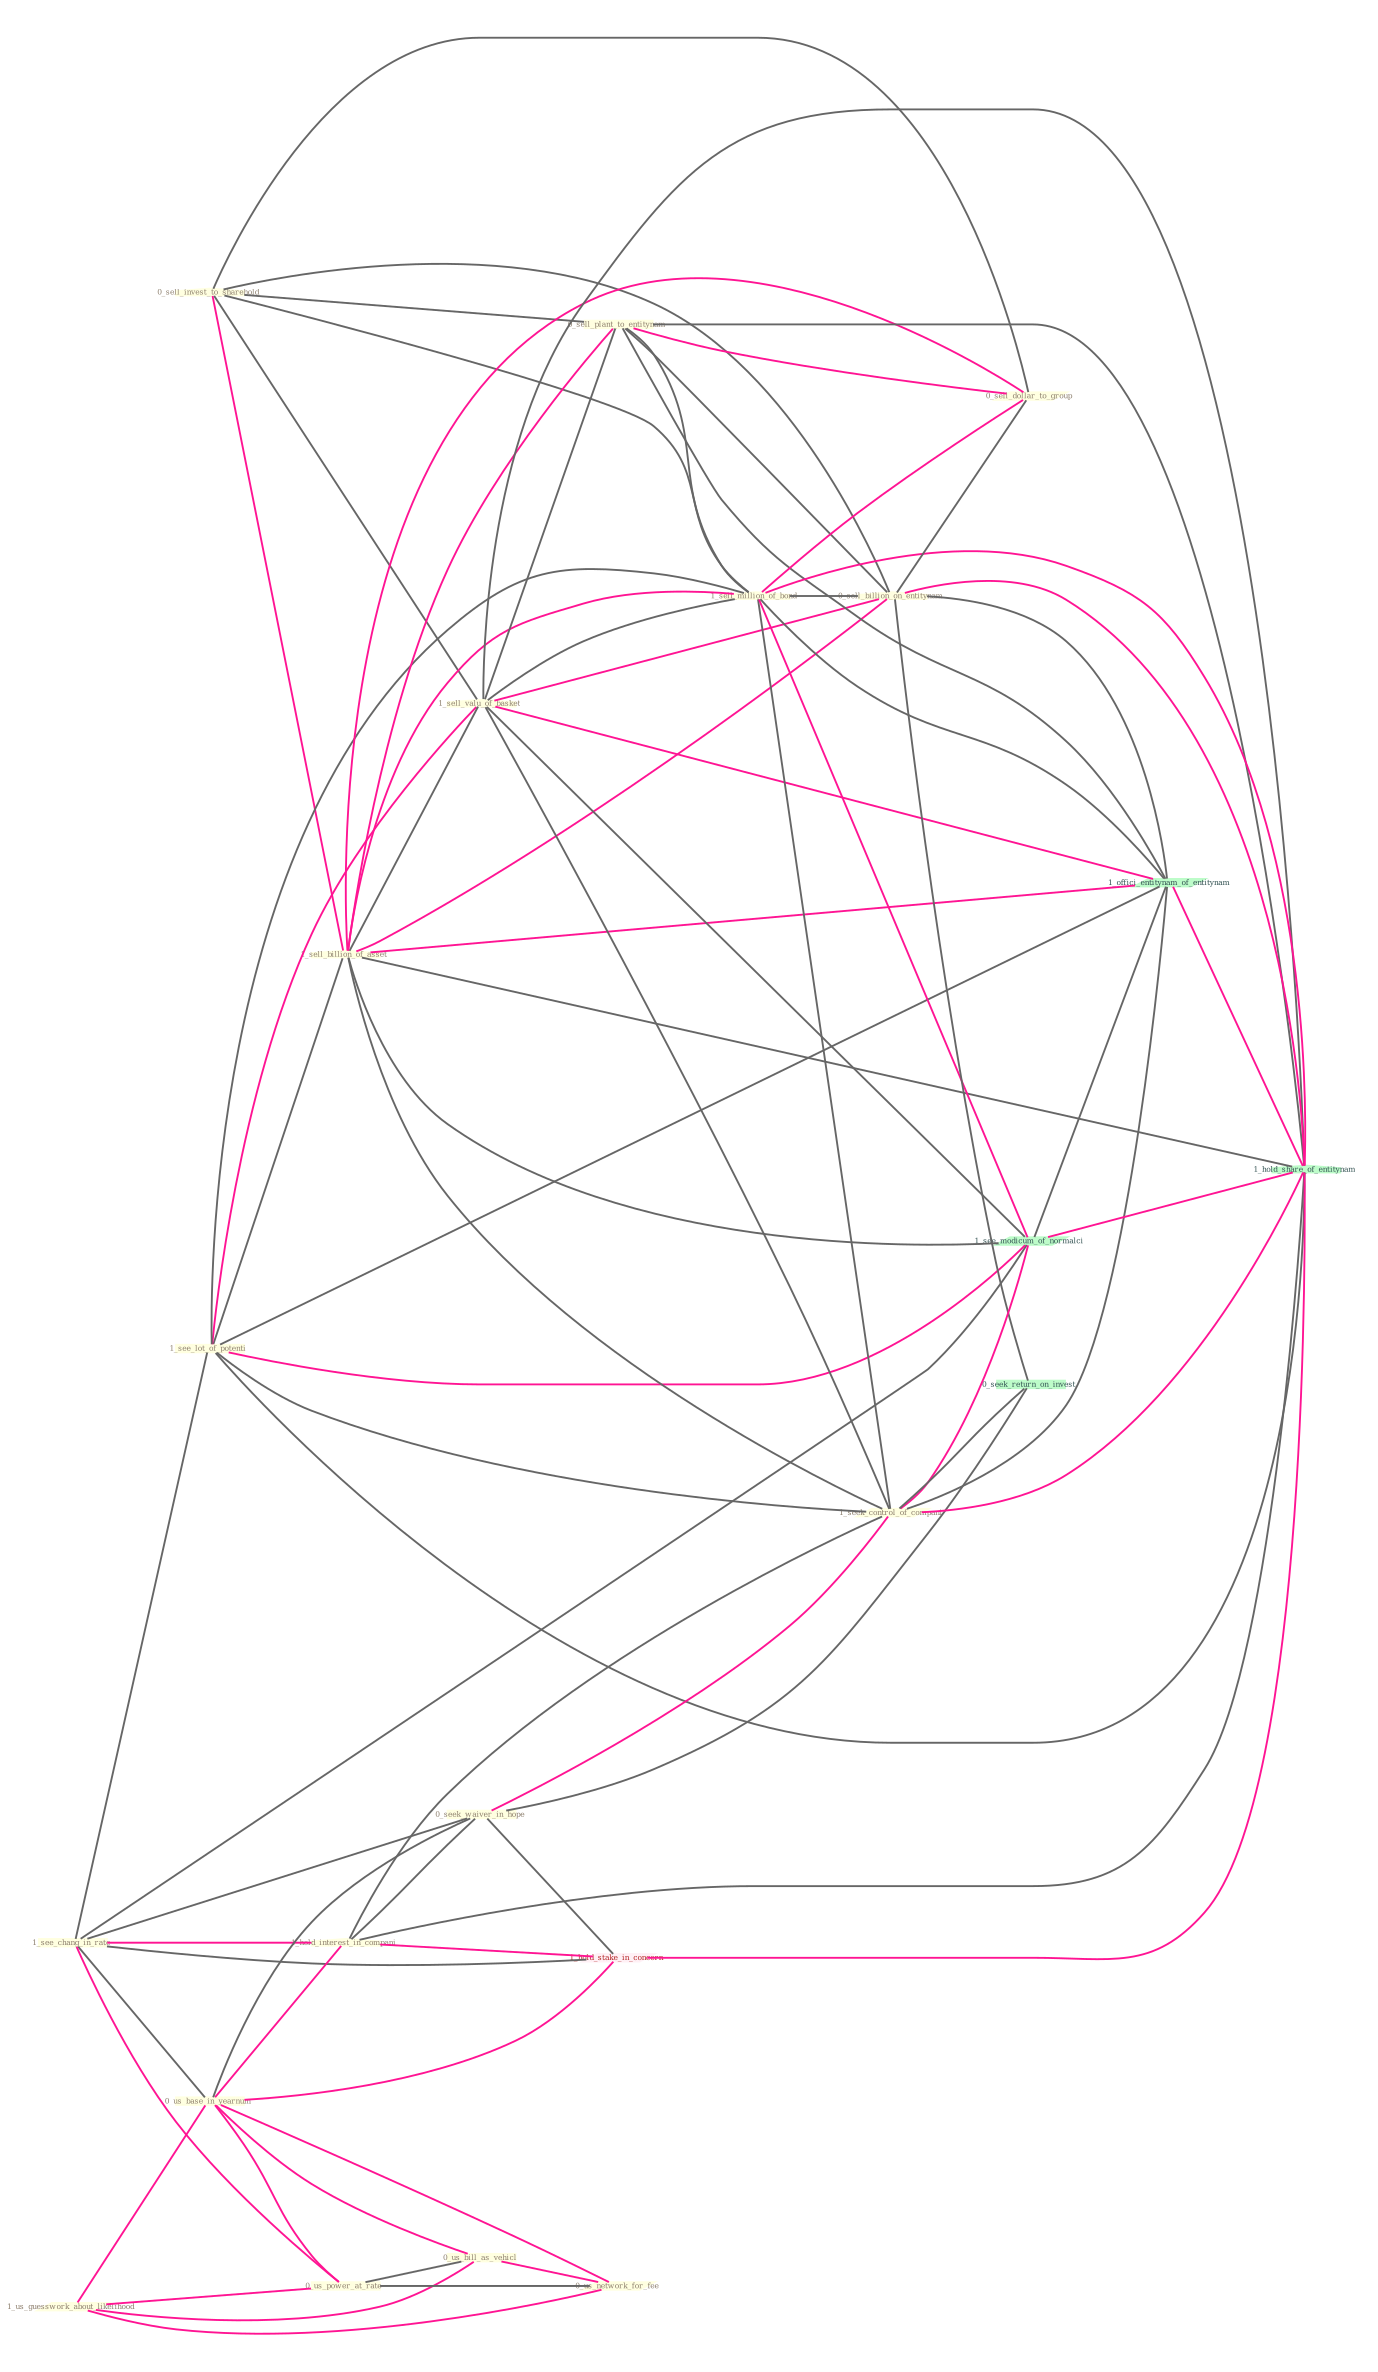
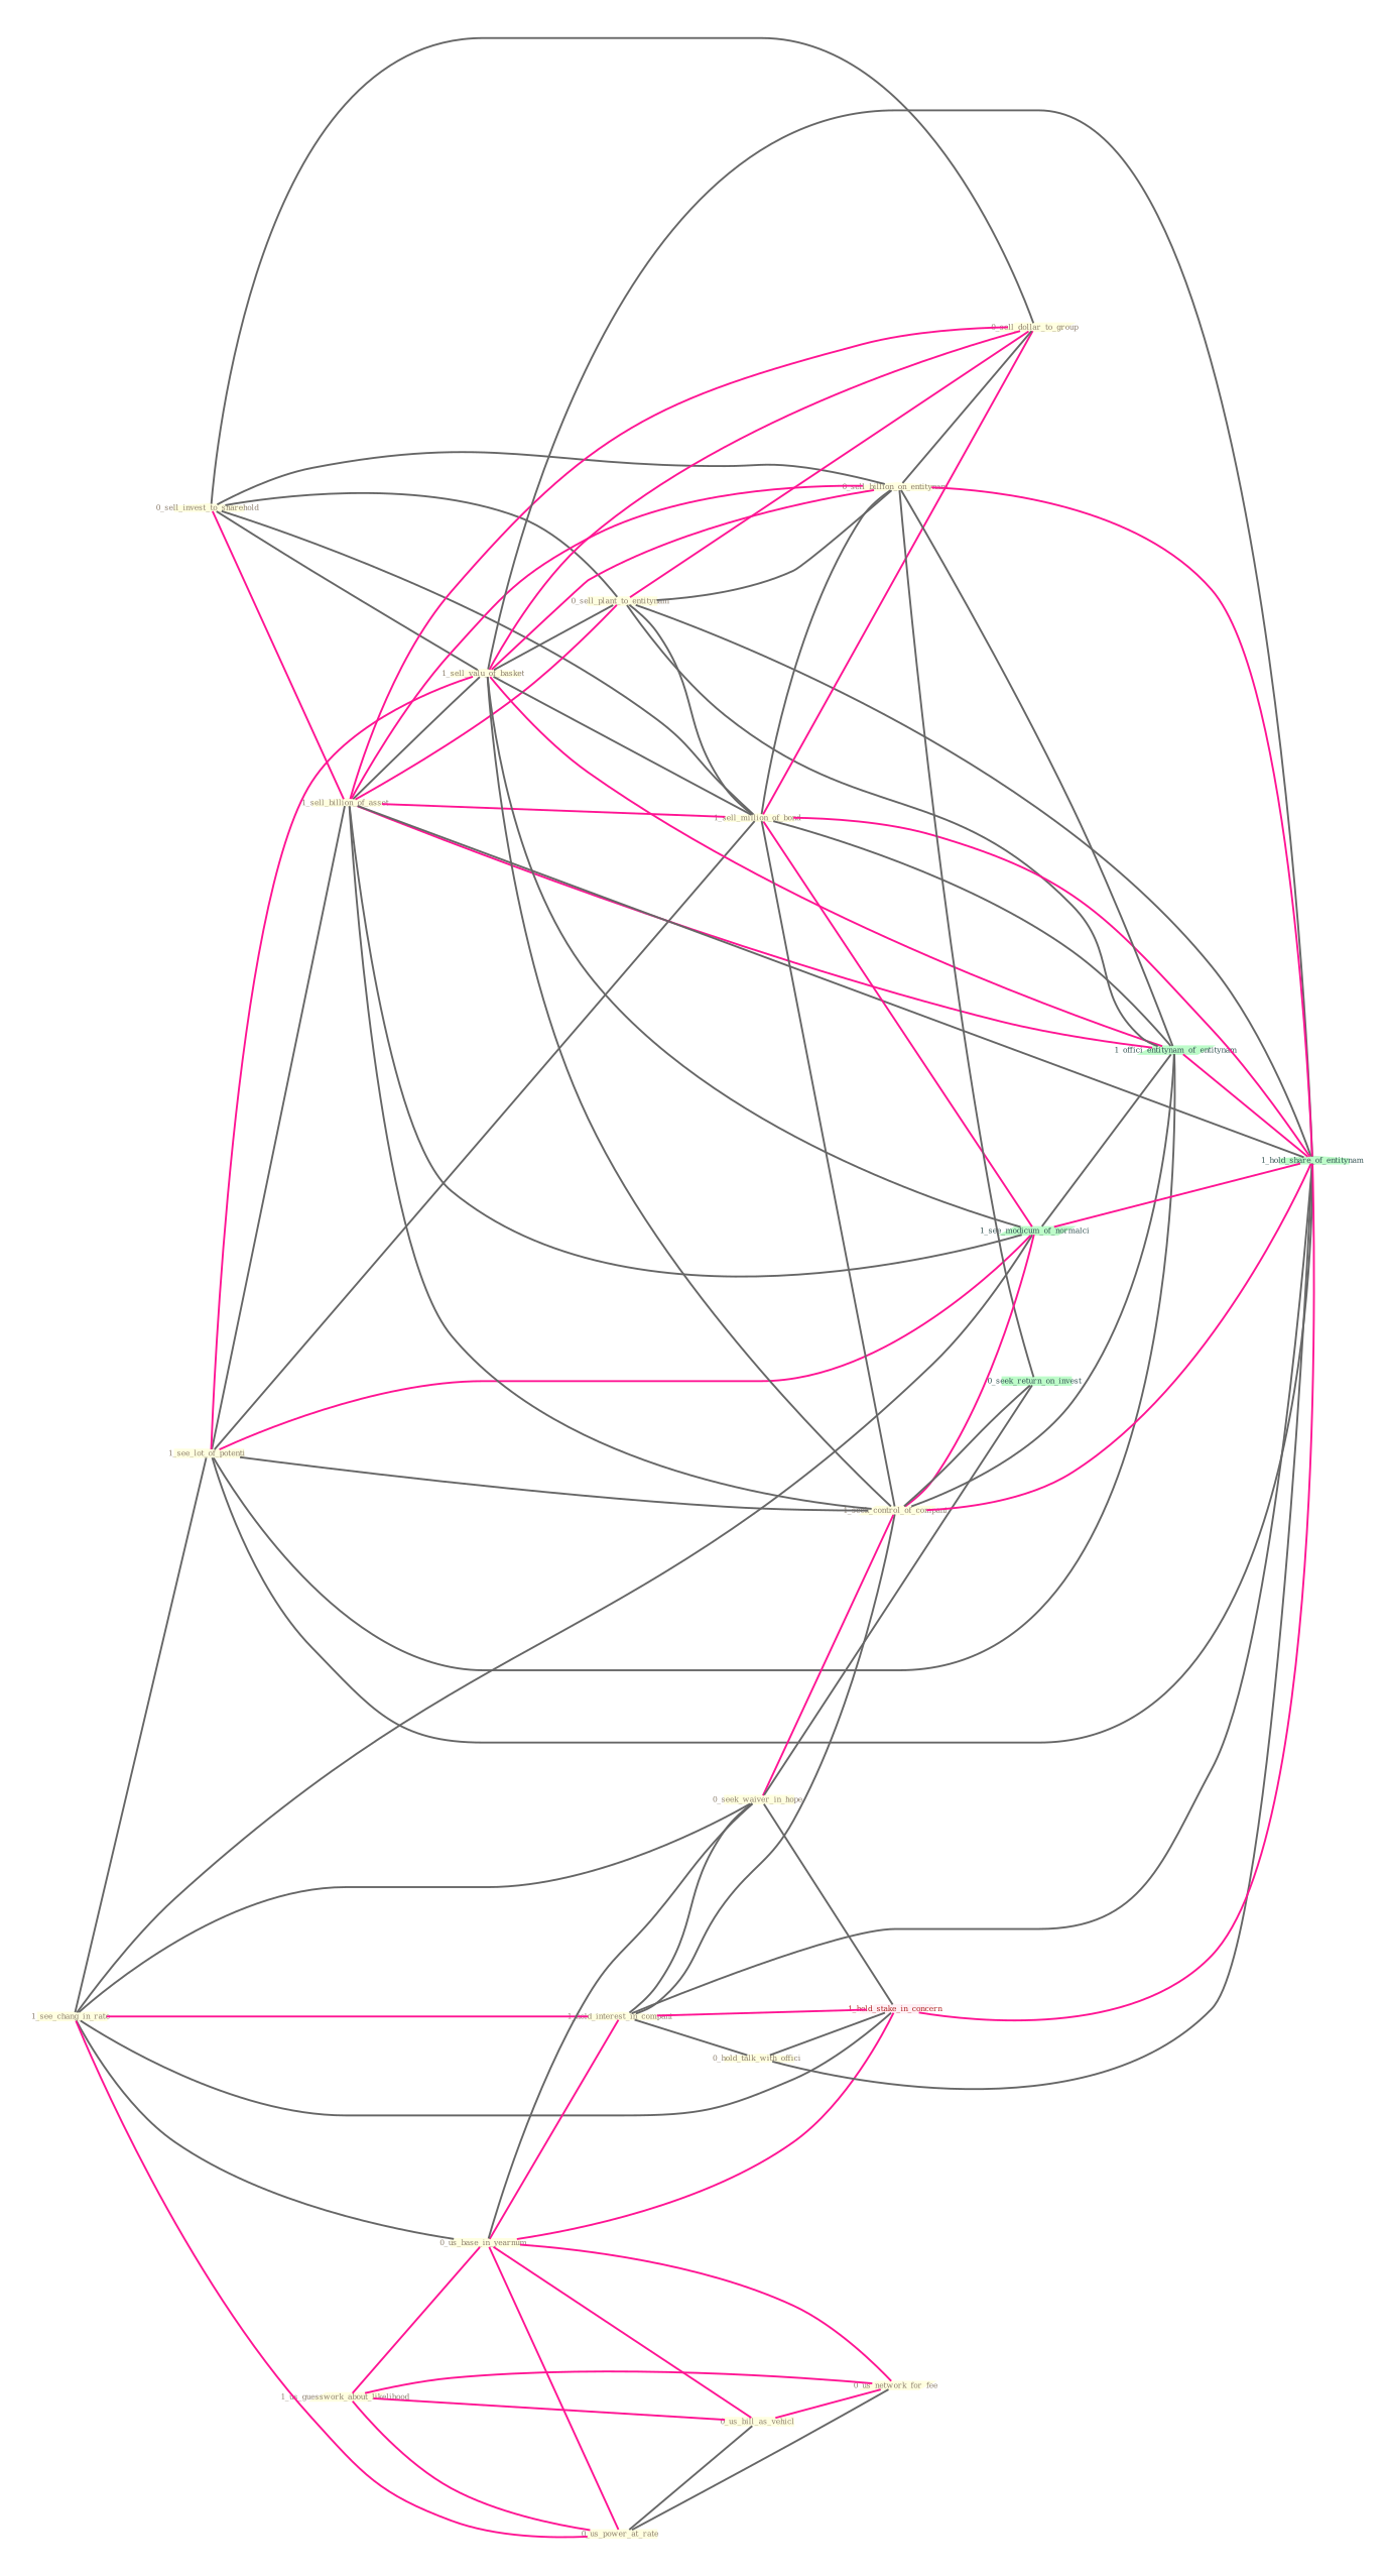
  graph {
    rankdir=LR
    node [color="#ffffe0" fixedsize=true fontcolor="#8b7d6b" fontsize=4 shape=box style=filled]
    edge [color=gray40 w=1]
    "1_us_guesswork_about_likelihood " [height=.06 shape=parallelogram width=.5]
    "1_see_chang_in_rate " [height=.06 width=.5]
    "0_sell_invest_to_sharehold " [height=.06 shape=house width=.5]
    "0_us_base_in_yearnum " [height=.06 width=.5]
    "1_see_lot_of_potenti " [height=.06 width=.5]
    "1_sell_billion_of_asset " [height=.06 shape=house width=.5]
    "1_hold_interest_in_compani " [height=.06 shape=house width=.5]
    "1_sell_valu_of_basket " [height=.06 shape=house width=.5]
    "0_us_power_at_rate " [height=.06 width=.5]
+   "0_hold_talk_with_offici " [height=.06 shape=house width=.5]
    "0_sell_plant_to_entitynam " [height=.06 width=.5]
    "1_sell_million_of_bond " [height=.06 shape=house width=.5]
    "0_us_bill_as_vehicl " [height=.06 width=.5]
    "0_sell_billion_on_entitynam " [height=.06 shape=house width=.5]
    "0_seek_waiver_in_hope " [height=.06 width=.5]
    "0_us_network_for_fee " [height=.06 shape=parallelogram width=.5]
    "1_seek_control_of_compani " [height=.06 shape=parallelogram width=.5]
    "0_sell_dollar_to_group " [height=.06 shape=parallelogram width=.5]
    "1_hold_stake_in_concern " [color="#fff0f5" fontcolor="#b22222" height=.06 shape=parallelogram width=.5]
    "1_see_modicum_of_normalci " [color="#BDFCC9" fontcolor="#2f4f4f" height=.06 shape=parallelogram width=.5]
    n21 [color="#BDFCC9" fontcolor="#2f4f4f" height=.06 label="1_offici_entitynam_of_entitynam" shape=parallelogram width=.5]
    "1_hold_share_of_entitynam " [color="#BDFCC9" fontcolor="#2f4f4f" height=.06 shape=house width=.5]
    "0_seek_return_on_invest " [color="#BDFCC9" fontcolor="#2f4f4f" height=.06 width=.5]
    subgraph sub_1 {
      "1_us_guesswork_about_likelihood "
      "1_see_chang_in_rate "
      "0_sell_invest_to_sharehold "
      "0_us_base_in_yearnum "
      "1_see_lot_of_potenti "
      "1_sell_billion_of_asset "
      "1_hold_interest_in_compani "
      "1_sell_valu_of_basket "
      "0_us_power_at_rate "
+     "0_hold_talk_with_offici "
      "0_sell_plant_to_entitynam "
      "1_sell_million_of_bond "
      "0_us_bill_as_vehicl "
      "0_sell_billion_on_entitynam "
      "0_seek_waiver_in_hope "
      "0_us_network_for_fee "
      "1_seek_control_of_compani "
      "0_sell_dollar_to_group "
    }
    subgraph sub_2 {
      "1_hold_stake_in_concern "
    }
    "1_us_guesswork_about_likelihood " -- "0_us_base_in_yearnum " [color=deeppink]
    "1_us_guesswork_about_likelihood " -- "0_us_power_at_rate " [color=deeppink]
    "1_us_guesswork_about_likelihood " -- "0_us_bill_as_vehicl " [color=deeppink]
    "1_us_guesswork_about_likelihood " -- "0_us_network_for_fee " [color=deeppink]
    "1_see_chang_in_rate " -- "0_us_base_in_yearnum "
    "1_see_chang_in_rate " -- "1_see_lot_of_potenti "
    "1_see_chang_in_rate " -- "1_hold_interest_in_compani " [color=deeppink]
    "1_see_chang_in_rate " -- "0_us_power_at_rate " [color=deeppink]
    "1_see_chang_in_rate " -- "0_seek_waiver_in_hope "
    "1_see_chang_in_rate " -- "1_hold_stake_in_concern "
    "1_see_chang_in_rate " -- "1_see_modicum_of_normalci "
    "0_sell_invest_to_sharehold " -- "1_sell_billion_of_asset " [color=deeppink]
    "0_sell_invest_to_sharehold " -- "1_sell_valu_of_basket "
    "0_sell_invest_to_sharehold " -- "0_sell_plant_to_entitynam " [w=2]
    "0_sell_invest_to_sharehold " -- "1_sell_million_of_bond "
    "0_sell_invest_to_sharehold " -- "0_sell_billion_on_entitynam "
    "0_sell_invest_to_sharehold " -- "0_sell_dollar_to_group " [w=2]
    "0_us_base_in_yearnum " -- "1_hold_interest_in_compani " [color=deeppink]
    "0_us_base_in_yearnum " -- "0_us_power_at_rate " [color=deeppink]
    "0_us_base_in_yearnum " -- "0_us_bill_as_vehicl " [color=deeppink]
    "0_us_base_in_yearnum " -- "0_seek_waiver_in_hope "
    "0_us_base_in_yearnum " -- "0_us_network_for_fee " [color=deeppink]
    "0_us_base_in_yearnum " -- "1_hold_stake_in_concern " [color=deeppink]
    "1_see_lot_of_potenti " -- "1_sell_billion_of_asset "
    "1_see_lot_of_potenti " -- "1_sell_valu_of_basket " [color=deeppink]
    "1_see_lot_of_potenti " -- "1_sell_million_of_bond "
    "1_see_lot_of_potenti " -- "1_seek_control_of_compani "
    "1_see_lot_of_potenti " -- "1_see_modicum_of_normalci " [color=deeppink w=2]
    "1_see_lot_of_potenti " -- n21
    "1_see_lot_of_potenti " -- "1_hold_share_of_entitynam "
    "1_sell_billion_of_asset " -- "1_sell_valu_of_basket " [w=2]
    "1_sell_billion_of_asset " -- "0_sell_plant_to_entitynam " [color=deeppink]
    "1_sell_billion_of_asset " -- "1_sell_million_of_bond " [color=deeppink w=2]
    "1_sell_billion_of_asset " -- "0_sell_billion_on_entitynam " [color=deeppink w=2]
    "1_sell_billion_of_asset " -- "1_seek_control_of_compani "
    "1_sell_billion_of_asset " -- "0_sell_dollar_to_group " [color=deeppink]
    "1_sell_billion_of_asset " -- "1_see_modicum_of_normalci "
    "1_sell_billion_of_asset " -- n21 [color=deeppink]
    "1_sell_billion_of_asset " -- "1_hold_share_of_entitynam "
+   "1_hold_interest_in_compani " -- "0_hold_talk_with_offici "
    "1_hold_interest_in_compani " -- "0_seek_waiver_in_hope "
    "1_hold_interest_in_compani " -- "1_seek_control_of_compani "
    "1_hold_interest_in_compani " -- "1_hold_stake_in_concern " [color=deeppink w=2]
    "1_hold_interest_in_compani " -- "1_hold_share_of_entitynam "
    "1_sell_valu_of_basket " -- "0_sell_plant_to_entitynam "
    "1_sell_valu_of_basket " -- "1_sell_million_of_bond " [w=2]
    "1_sell_valu_of_basket " -- "0_sell_billion_on_entitynam " [color=deeppink]
    "1_sell_valu_of_basket " -- "1_seek_control_of_compani "
+   "1_sell_valu_of_basket " -- "0_sell_dollar_to_group " [color=deeppink]
    "1_sell_valu_of_basket " -- "1_see_modicum_of_normalci "
    "1_sell_valu_of_basket " -- n21 [color=deeppink]
    "1_sell_valu_of_basket " -- "1_hold_share_of_entitynam "
    "0_us_power_at_rate " -- "0_us_bill_as_vehicl "
    "0_us_power_at_rate " -- "0_us_network_for_fee "
+   "0_hold_talk_with_offici " -- "1_hold_stake_in_concern "
+   "0_hold_talk_with_offici " -- "1_hold_share_of_entitynam "
    "0_sell_plant_to_entitynam " -- "1_sell_million_of_bond "
    "0_sell_plant_to_entitynam " -- "0_sell_billion_on_entitynam " [w=2]
    "0_sell_plant_to_entitynam " -- "0_sell_dollar_to_group " [color=deeppink w=2]
    "0_sell_plant_to_entitynam " -- n21
    "0_sell_plant_to_entitynam " -- "1_hold_share_of_entitynam "
    "1_sell_million_of_bond " -- "0_sell_billion_on_entitynam "
    "1_sell_million_of_bond " -- "1_seek_control_of_compani "
    "1_sell_million_of_bond " -- "0_sell_dollar_to_group " [color=deeppink]
    "1_sell_million_of_bond " -- "1_see_modicum_of_normalci " [color=deeppink]
    "1_sell_million_of_bond " -- n21
    "1_sell_million_of_bond " -- "1_hold_share_of_entitynam " [color=deeppink]
    "0_us_bill_as_vehicl " -- "0_us_network_for_fee " [color=deeppink]
    "0_sell_billion_on_entitynam " -- "0_sell_dollar_to_group "
    "0_sell_billion_on_entitynam " -- n21
    "0_sell_billion_on_entitynam " -- "1_hold_share_of_entitynam " [color=deeppink]
    "0_sell_billion_on_entitynam " -- "0_seek_return_on_invest "
    "0_seek_waiver_in_hope " -- "1_seek_control_of_compani " [color=deeppink]
    "0_seek_waiver_in_hope " -- "1_hold_stake_in_concern "
    "0_seek_waiver_in_hope " -- "0_seek_return_on_invest "
    "1_seek_control_of_compani " -- "1_see_modicum_of_normalci " [color=deeppink]
    "1_seek_control_of_compani " -- n21
    "1_seek_control_of_compani " -- "1_hold_share_of_entitynam " [color=deeppink]
    "1_seek_control_of_compani " -- "0_seek_return_on_invest "
    "1_hold_stake_in_concern " -- "1_hold_share_of_entitynam " [color=deeppink]
    "1_see_modicum_of_normalci " -- n21
    "1_see_modicum_of_normalci " -- "1_hold_share_of_entitynam " [color=deeppink]
    n21 -- "1_hold_share_of_entitynam " [color=deeppink w=2]
  }
